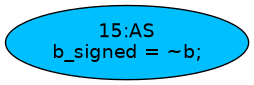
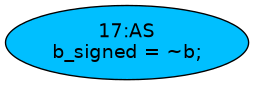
  strict digraph {
    fontname="DejaVu Sans"
-   n1 [ast="<pyverilog.vparser.ast.Assign object at 0x7fce3cd92510>" def_var="['b_signed']" fillcolor=deepskyblue label="15:AS\nb_signed = ~b;" statements="[]" style=filled typ=Assign use_var="['b']" color=black shape=ellipse fontname="DejaVu Sans"]
+   n1 [ast="<pyverilog.vparser.ast.Assign object at 0x7fce3cd92510>" def_var="['b_signed']" fillcolor=deepskyblue label="17:AS\nb_signed = ~b;" statements="[]" style=filled typ=Assign use_var="['b']" color=black shape=ellipse fontname="DejaVu Sans"]
  }
